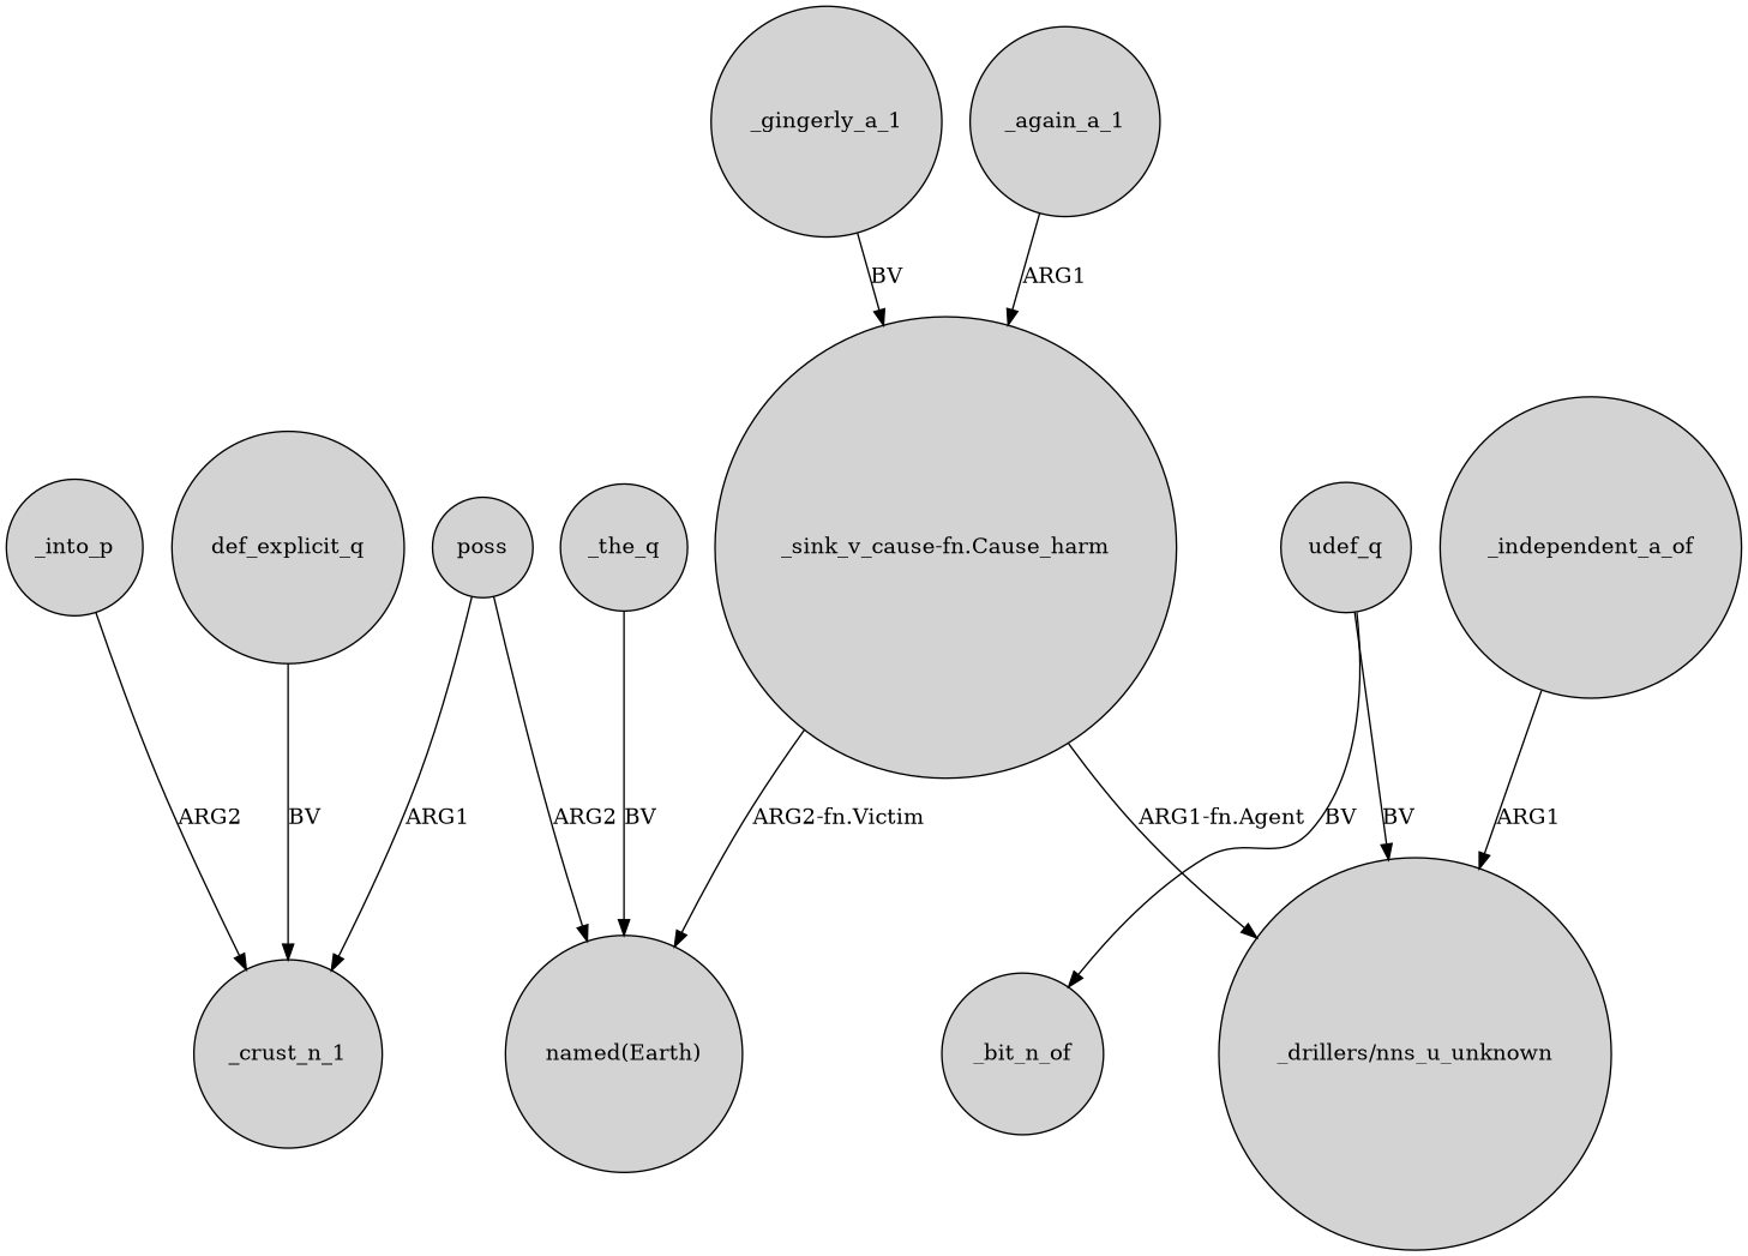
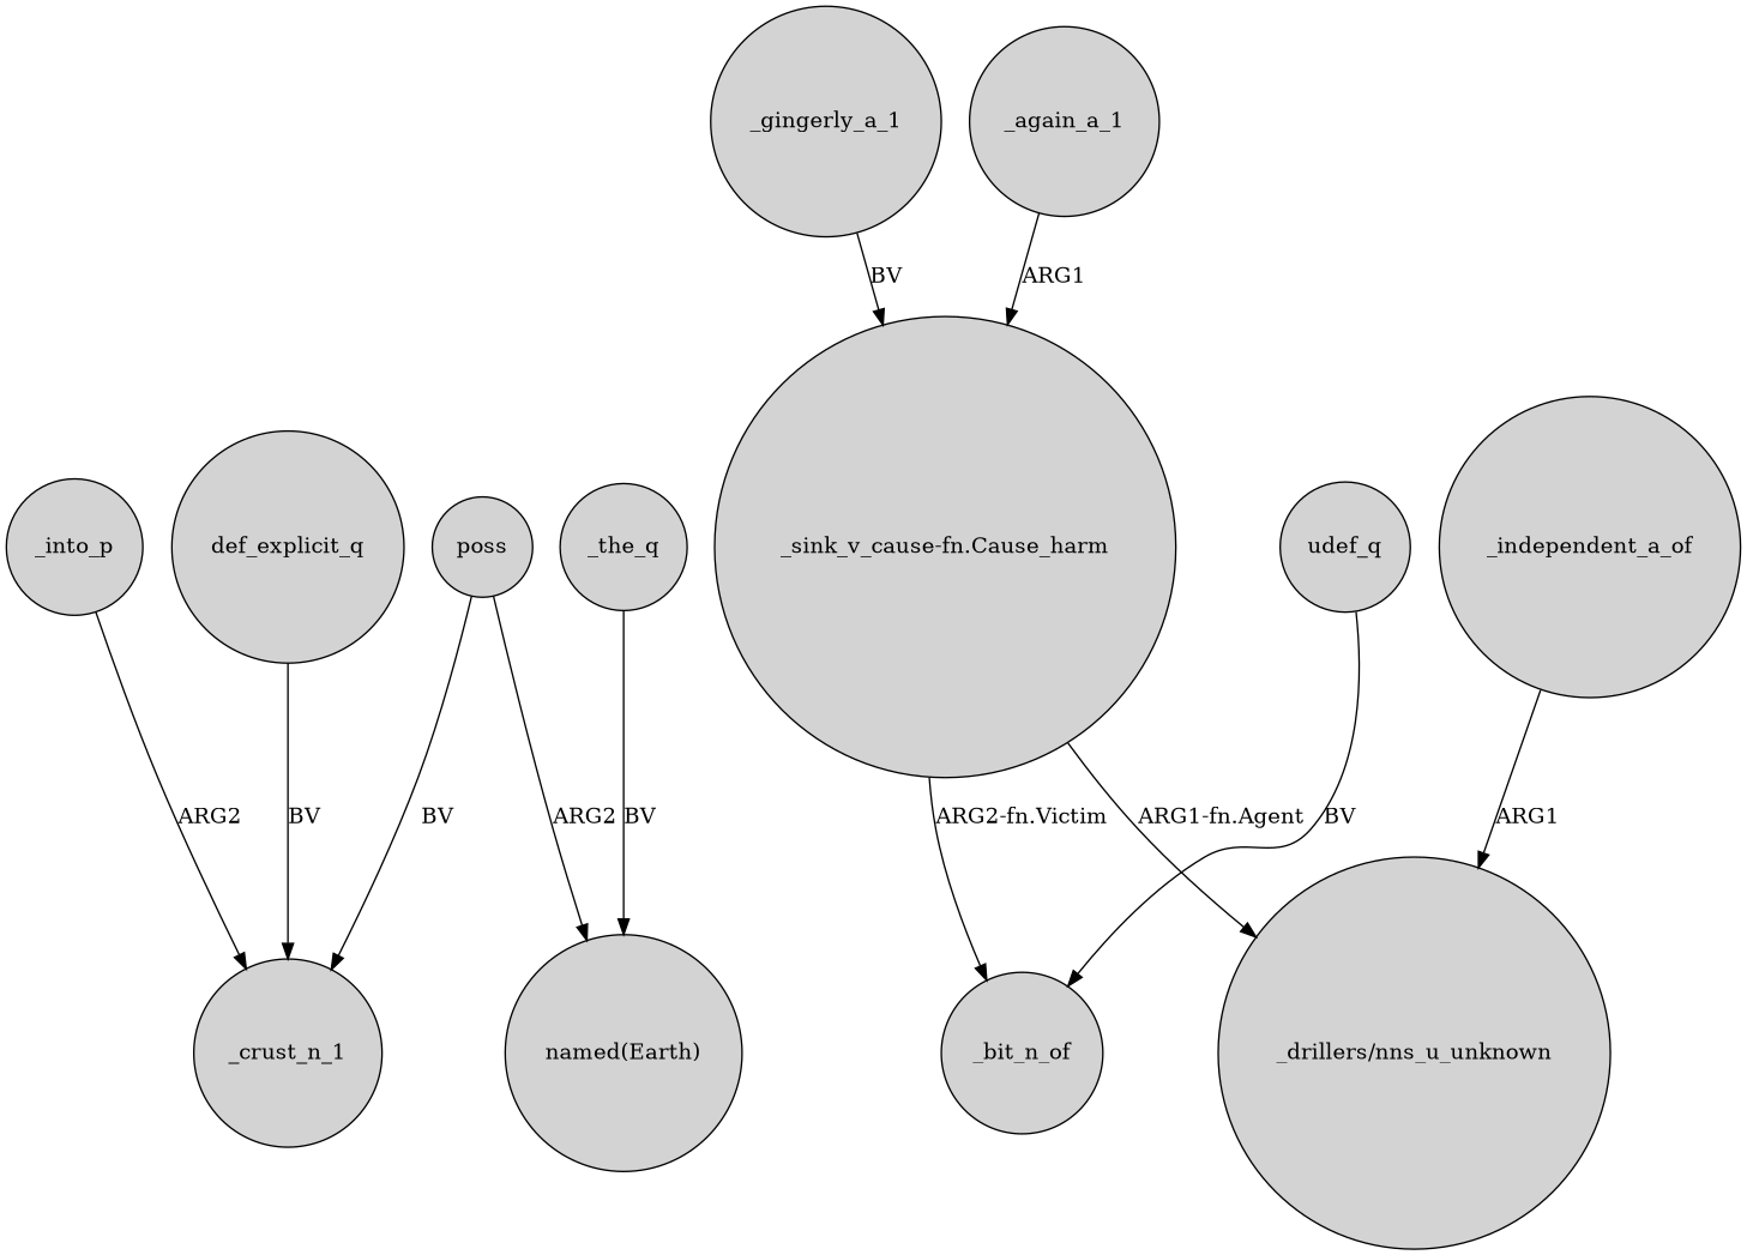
  digraph {
    node [shape=circle style=filled]
    _into_p
    _crust_n_1
    "_sink_v_cause-fn.Cause_harm"
    "_drillers/nns_u_unknown"
    _bit_n_of
    _gingerly_a_1
    _independent_a_of
    poss
    "named(Earth)"
    _again_a_1
    def_explicit_q
    udef_q
    _the_q
    _into_p -> _crust_n_1 [label=ARG2]
    "_sink_v_cause-fn.Cause_harm" -> "_drillers/nns_u_unknown" [label="ARG1-fn.Agent"]
-   "_sink_v_cause-fn.Cause_harm" -> "named(Earth)" [label="ARG2-fn.Victim"]
+   "_sink_v_cause-fn.Cause_harm" -> _bit_n_of [label="ARG2-fn.Victim"]
    _gingerly_a_1 -> "_sink_v_cause-fn.Cause_harm" [label=BV]
    _independent_a_of -> "_drillers/nns_u_unknown" [label=ARG1]
-   poss -> _crust_n_1 [label=ARG1]
+   poss -> _crust_n_1 [label=BV]
    poss -> "named(Earth)" [label=ARG2]
    _again_a_1 -> "_sink_v_cause-fn.Cause_harm" [label=ARG1]
    def_explicit_q -> _crust_n_1 [label=BV]
-   udef_q -> "_drillers/nns_u_unknown" [label=BV]
    udef_q -> _bit_n_of [label=BV]
    _the_q -> "named(Earth)" [label=BV]
  }
